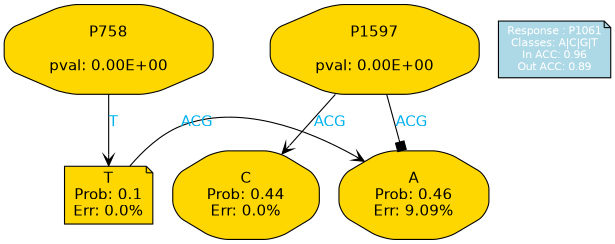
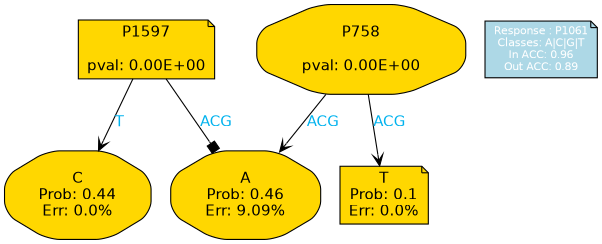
  digraph {
    ranksep=equally
    splines=polylines
    node [color=black fillcolor=gold fontname=helvetica shape=octagon style="filled, rounded"]
    edge [arrowhead=vee fontcolor=deepskyblue2 fontname=helvetica]
    n1 [label="A\nProb: 0.46\nErr: 9.09%"]
    n2 [label="T\nProb: 0.1\nErr: 0.0%" shape=note]
    n3 [label="C\nProb: 0.44\nErr: 0.0%"]
    n4 [align=left fillcolor=lightblue fontcolor=white fontsize=10 label="Response : P1061\nClasses: A|C|G|T\nIn ACC: 0.96\nOut ACC: 0.89\n" shape=note style=filled]
-   n5 [label="P1597\n\npval: 0.00E+00"]
+   n5 [label="P1597\n\npval: 0.00E+00" shape=note]
    n6 [label="P758\n\npval: 0.00E+00"]
    subgraph sub_1 {
      rank=same
      n1
      n2
      n3
    }
    subgraph sub_2 {
      rank=same
      n4
      n5
    }
    n5 -> n1 [arrowhead=box label=ACG]
-   n5 -> n3 [label=ACG]
-   n2 -> n1 [label=ACG]
-   n6 -> n2 [label=T]
+   n5 -> n3 [label=T]
+   n6 -> n1 [label=ACG]
+   n6 -> n2 [label=ACG]
  }
